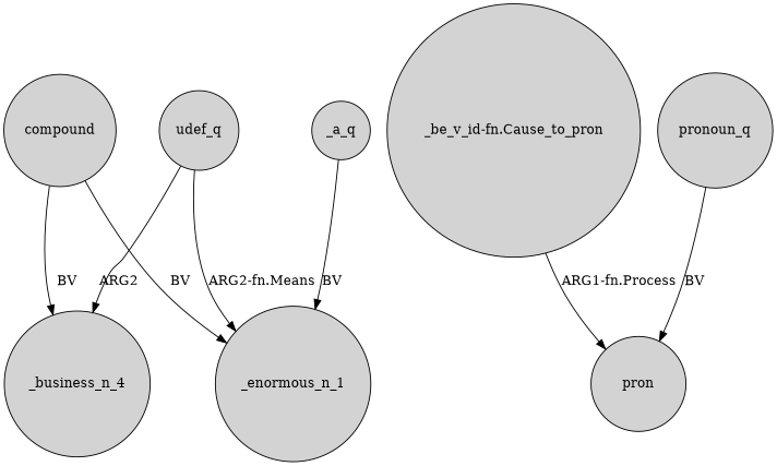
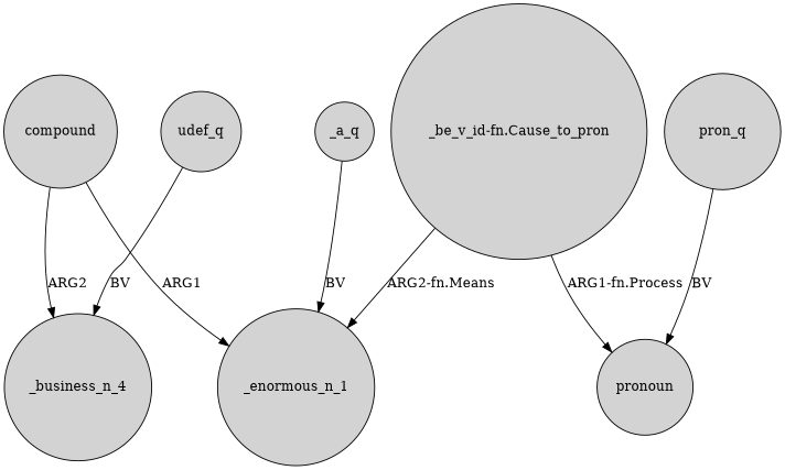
  digraph {
    node [shape=circle style=filled]
    n1 [label=_enormous_n_1]
    _a_q
    n3 [label="_be_v_id-fn.Cause_to_pron"]
-   pron
+   pron [label=pronoun]
    n5 [label=_business_n_4]
    udef_q
-   pronoun_q
+   pronoun_q [label=pron_q]
    compound
    _a_q -> n1 [label=BV]
-   udef_q -> n1 [label="ARG2-fn.Means"]
+   n3 -> n1 [label="ARG2-fn.Means"]
    n3 -> pron [label="ARG1-fn.Process"]
-   udef_q -> n5 [label=ARG2]
+   udef_q -> n5 [label=BV]
    pronoun_q -> pron [label=BV]
-   compound -> n1 [label=BV]
-   compound -> n5 [label=BV]
+   compound -> n1 [label=ARG1]
+   compound -> n5 [label=ARG2]
  }
